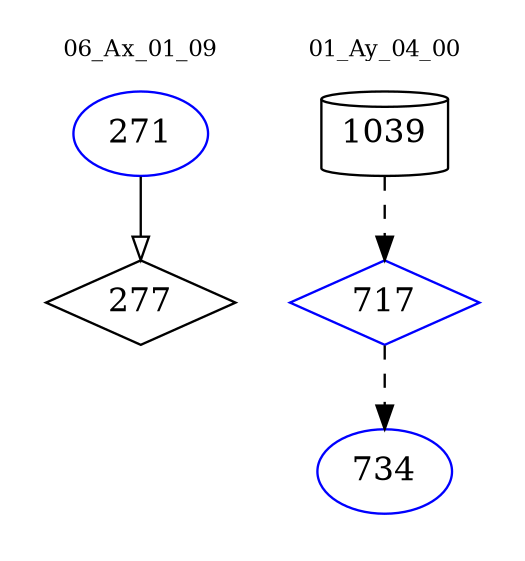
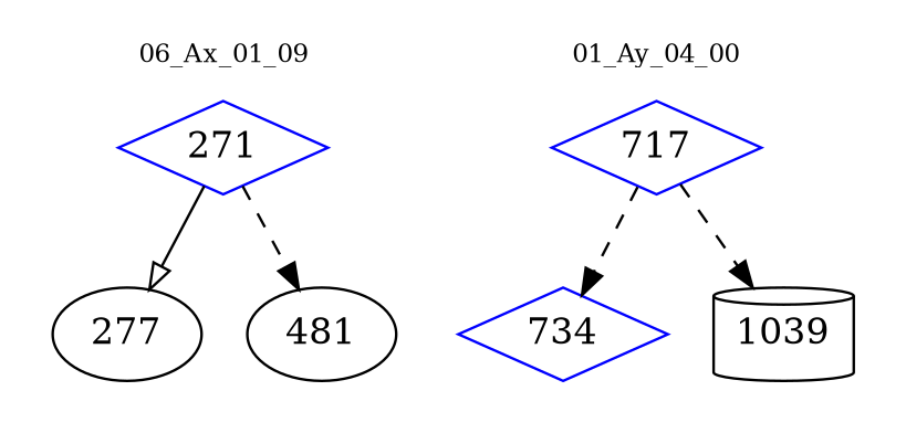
  digraph {
    node [color=blue shape=diamond]
    edge [arrowhead=normal color=black style=dashed]
-   n1 [label=271 shape=ellipse]
-   n2 [color=black label=277]
+   n1 [label=271]
+   n2 [color=black label=277 shape=ellipse]
+   n3 [color=black label=481 shape=ellipse]
    n4 [label=717]
-   n5 [label=734 shape=ellipse]
+   n5 [label=734]
    n6 [color=black label=1039 shape=cylinder]
    subgraph cluster_1 {
      color=white
      fontsize=10
      label="06_Ax_01_09"
      n1
      n2
+     n3
    }
    subgraph cluster_2 {
      color=white
      fontsize=10
      label="01_Ay_04_00"
      n4
      n5
      n6
    }
    n1 -> n2 [arrowhead=onormal style=solid]
+   n1 -> n3
    n4 -> n5
-   n6 -> n4
+   n4 -> n6
  }
